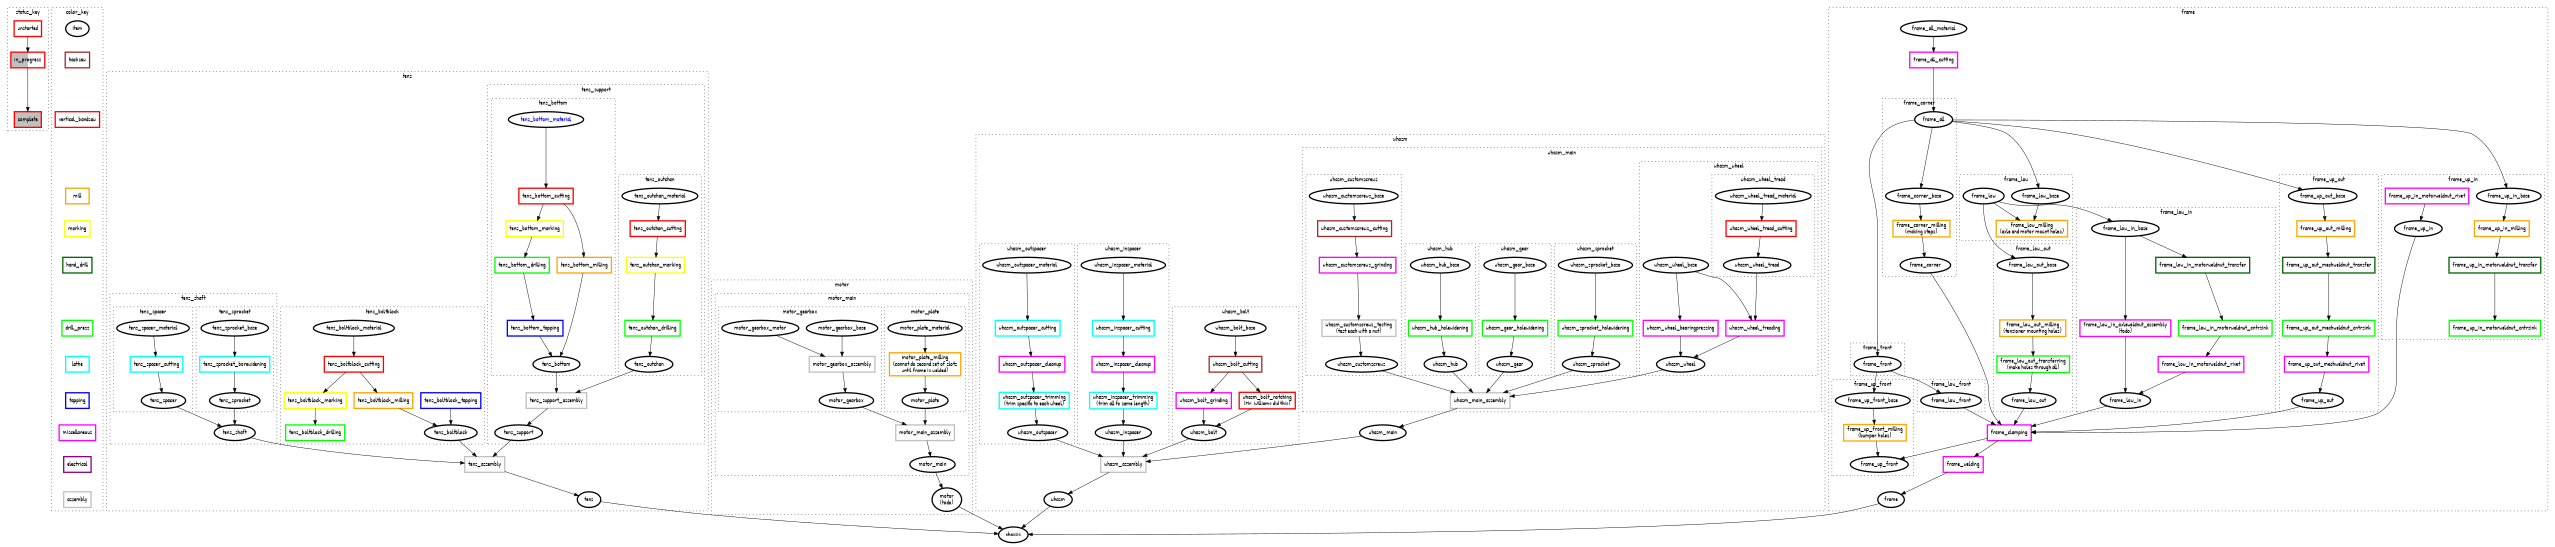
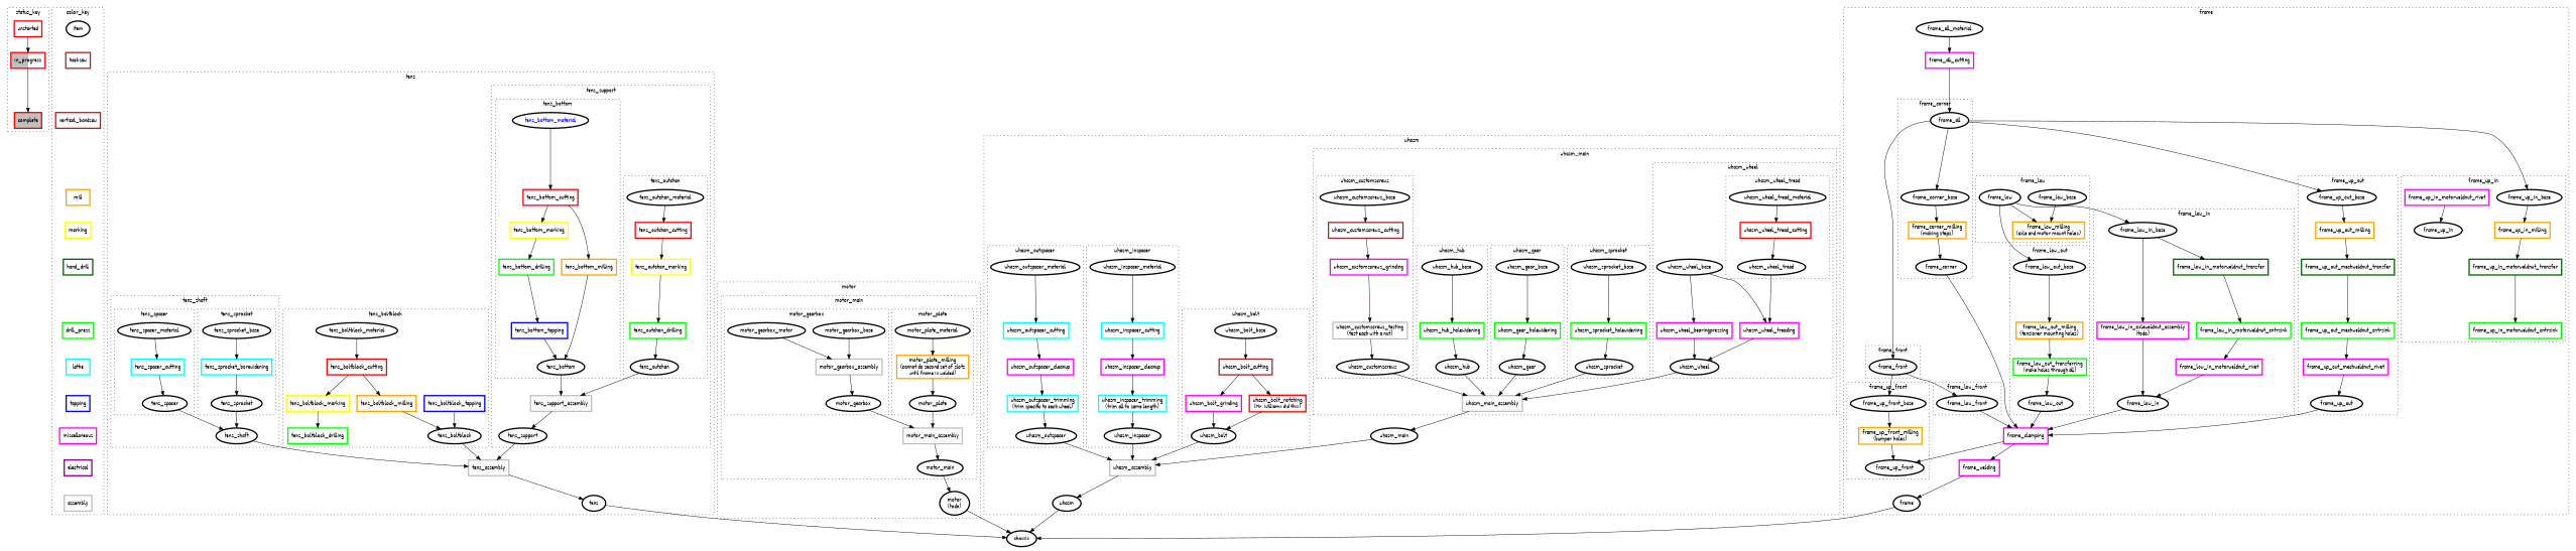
  digraph {
    fontname="Patrick Hand"
    forcelabels=true
    rankdir=TB
    node [fillcolor=white fontcolor=black fontname="Patrick Hand" penwidth=3 shape=box style=filled]
    edge [fontname="Patrick Hand"]
    unstarted [color=red]
    in_progress [color=red fillcolor="gray;0.5:white"]
    complete [color=red fillcolor=gray]
    item [shape=oval]
    hacksaw [color=brown]
    vertical_bandsaw [color=red]
    mill [color=orange]
    marking [color=yellow]
    hand_drill [color=darkgreen]
    drill_press [color=green]
    lathe [color=cyan]
    tapping [color=blue]
    miscellaneous [color=magenta]
    electrical [color=magenta4]
    assembly [color=gray]
    frame_all [shape=oval]
    frame_corner_base [shape=oval]
    frame_corner_milling [color=orange label="\N\n(making steps)"]
    frame_corner [shape=oval]
    frame_front [shape=oval]
    frame_low_front [shape=oval]
    frame_up_front_base [shape=oval]
    frame_up_front_milling [color=orange label="\N\n(bumper holes)"]
    frame_up_front [shape=oval]
    frame_low_base [shape=oval]
    frame_low_milling [color=orange label="\N\n(axle and motor mount holes)"]
    frame_low [shape=oval]
    frame_low_in_base [shape=oval]
    frame_low_in_axleweldnut_assembly [color=magenta label="\N\n(todo)"]
    frame_low_in_motorweldnut_transfer [color=darkgreen]
    frame_low_in [shape=oval]
    frame_low_in_motorweldnut_cntrsink [color=green]
    frame_low_in_motorweldnut_rivet [color=magenta]
    frame_low_out_base [shape=oval]
    frame_low_out_milling [color=orange label="\N\n(tensioner mounting holes)"]
    frame_low_out_transferring [color=green label="\N\n(make holes through all)"]
    frame_low_out [shape=oval]
    frame_up_out_base [shape=oval]
    frame_up_out_milling [color=orange]
    frame_up_out_mechweldnut_transfer [color=darkgreen]
    frame_up_out_mechweldnut_cntrsink [color=green]
    frame_up_out_mechweldnut_rivet [color=magenta]
    frame_up_out [shape=oval]
    frame_up_in_base [shape=oval]
    frame_up_in_milling [color=orange]
    frame_up_in_motorweldnut_transfer [color=darkgreen]
    frame_up_in_motorweldnut_cntrsink [color=green]
    frame_up_in_motorweldnut_rivet [color=magenta]
    frame_up_in [shape=oval]
    frame_all_material [shape=oval]
    frame_all_cutting [color=magenta]
    frame_clamping [color=magenta]
    frame_welding [color=magenta]
    frame [shape=oval]
    tens_outchan_material [shape=oval]
    tens_outchan_cutting [color=red]
    tens_outchan_marking [color=yellow]
    tens_outchan_drilling [color=green]
    tens_outchan [shape=oval]
    tens_bottom_material [fontcolor=blue shape=oval]
    tens_bottom_cutting [color=red]
    tens_bottom_marking [color=yellow]
    tens_bottom_milling [color=orange]
    tens_bottom_drilling [color=green]
    tens_bottom_tapping [color=blue]
    tens_bottom [shape=oval]
    tens_support_assembly [color=gray]
    tens_support [shape=oval]
    tens_boltblock_material [shape=oval]
    tens_boltblock_cutting [color=red]
    tens_boltblock_marking [color=yellow]
    tens_boltblock_milling [color=orange]
    tens_boltblock_drilling [color=green]
    tens_boltblock_tapping [color=blue]
    tens_boltblock [shape=oval]
    tens_sprocket_base [shape=oval]
    tens_sprocket_borewidening [color=cyan]
    tens_sprocket [shape=oval]
    tens_spacer_material [shape=oval]
    tens_spacer_cutting [color=cyan]
    tens_spacer [shape=oval]
    tens_shaft [shape=""]
    tens_assembly [color=gray]
    tens [shape=oval]
    motor_plate_material [shape=oval]
    motor_plate_milling [color=orange label="\N\n(cannot do second set of slots\nuntil frame is welded)"]
    motor_plate [shape=oval]
    motor_gearbox_base [shape=oval]
    motor_gearbox_assembly [color=gray]
    motor_gearbox_motor [shape=oval]
    motor_gearbox [shape=oval]
    motor_main_assembly [color=gray]
    motor_main [shape=oval]
    motor [label="\N\n(todo)" shape=oval]
    whasm_wheel_tread_cutting [color=red]
    whasm_wheel_tread_material [shape=""]
    whasm_wheel_tread [shape=oval]
    whasm_wheel_treading [color=magenta]
    whasm_wheel_base [shape=oval]
    whasm_wheel_bearingpressing [color=magenta]
    whasm_wheel [shape=oval]
    whasm_sprocket_base [shape=oval]
    whasm_sprocket_holewidening [color=green]
    whasm_sprocket [shape=oval]
    whasm_gear_base [shape=oval]
    whasm_gear_holewidening [color=green]
    whasm_gear [shape=oval]
    whasm_hub_base [shape=oval]
    whasm_hub_holewidening [color=green]
    whasm_hub [shape=oval]
    whasm_customscrews_base [shape=oval]
    whasm_customscrews_cutting [color=brown]
    whasm_customscrews_grinding [color=magenta]
    whasm_customscrews_testing [color=gray label="\N\n(test each with a nut)"]
    whasm_customscrews [shape=oval]
    whasm_main_assembly [color=gray]
    whasm_bolt_base [shape=oval]
    whasm_bolt_cutting [color=brown]
    whasm_bolt_grinding [color=magenta]
    whasm_bolt_notching [color=red label="\N\n(Mr. Williams did this)"]
    whasm_bolt [shape=oval]
    whasm_inspacer_material [shape=oval]
    whasm_inspacer_cutting [color=cyan]
    whasm_inspacer_cleanup [color=magenta]
    whasm_inspacer_trimming [color=cyan label="\N\n(trim all to same length)"]
    whasm_inspacer [shape=oval]
    whasm_outspacer_material [shape=oval]
    whasm_outspacer_cutting [color=cyan]
    whasm_outspacer_cleanup [color=magenta]
    whasm_outspacer_trimming [color=cyan label="\N\n(trim specific to each wheel)"]
    whasm_outspacer [shape=oval]
    whasm_main [shape=oval]
    whasm_assembly [color=gray]
    whasm [shape=oval]
    chassis [shape=oval]
    subgraph cluster_1 {
      label=status_key
      style=dotted
      unstarted
      in_progress
      complete
    }
    subgraph cluster_2 {
      label=color_key
      style=dotted
      item
      hacksaw
      vertical_bandsaw
      mill
      marking
      hand_drill
      drill_press
      lathe
      tapping
      miscellaneous
      electrical
      assembly
    }
    subgraph cluster_3 {
      label=frame
      style=dotted
      frame_all_material
      frame_all_cutting
      frame_clamping
      frame_welding
      frame
      subgraph cluster_4 {
        label=frame_corner
        style=dotted
        frame_all
        frame_corner_base
        frame_corner_milling
        frame_corner
      }
      subgraph cluster_5 {
        label=frame_front
        style=dotted
        frame_front
      }
      subgraph cluster_6 {
        label=frame_low_front
        style=dotted
        frame_low_front
      }
      subgraph cluster_7 {
        label=frame_up_front
        style=dotted
        frame_up_front_base
        frame_up_front_milling
        frame_up_front
      }
      subgraph cluster_8 {
        label=frame_low
        style=dotted
        frame_low_base
        frame_low_milling
        frame_low
      }
      subgraph cluster_9 {
        label=frame_low_in
        style=dotted
        frame_low_in_base
        frame_low_in_axleweldnut_assembly
        frame_low_in_motorweldnut_transfer
        frame_low_in
        frame_low_in_motorweldnut_cntrsink
        frame_low_in_motorweldnut_rivet
      }
      subgraph cluster_10 {
        label=frame_low_out
        style=dotted
        frame_low_out_base
        frame_low_out_milling
        frame_low_out_transferring
        frame_low_out
      }
      subgraph cluster_11 {
        label=frame_up_out
        style=dotted
        frame_up_out_base
        frame_up_out_milling
        frame_up_out_mechweldnut_transfer
        frame_up_out_mechweldnut_cntrsink
        frame_up_out_mechweldnut_rivet
        frame_up_out
      }
      subgraph cluster_12 {
        label=frame_up_in
        style=dotted
        frame_up_in_base
        frame_up_in_milling
        frame_up_in_motorweldnut_transfer
        frame_up_in_motorweldnut_cntrsink
        frame_up_in_motorweldnut_rivet
        frame_up_in
      }
    }
    subgraph cluster_13 {
      label=tens
      style=dotted
      tens_assembly
      tens
      subgraph cluster_14 {
        label=tens_support
        style=dotted
        tens_support_assembly
        tens_support
        subgraph cluster_15 {
          label=tens_outchan
          style=dotted
          tens_outchan_material
          tens_outchan_cutting
          tens_outchan_marking
          tens_outchan_drilling
          tens_outchan
        }
        subgraph cluster_16 {
          label=tens_bottom
          style=dotted
          tens_bottom_material
          tens_bottom_cutting
          tens_bottom_marking
          tens_bottom_milling
          tens_bottom_drilling
          tens_bottom_tapping
          tens_bottom
        }
      }
      subgraph cluster_17 {
        label=tens_boltblock
        style=dotted
        tens_boltblock_material
        tens_boltblock_cutting
        tens_boltblock_marking
        tens_boltblock_milling
        tens_boltblock_drilling
        tens_boltblock_tapping
        tens_boltblock
      }
      subgraph cluster_18 {
        label=tens_shaft
        style=dotted
        tens_shaft
        subgraph cluster_19 {
          label=tens_sprocket
          style=dotted
          tens_sprocket_base
          tens_sprocket_borewidening
          tens_sprocket
        }
        subgraph cluster_20 {
          label=tens_spacer
          style=dotted
          tens_spacer_material
          tens_spacer_cutting
          tens_spacer
        }
      }
    }
    subgraph cluster_21 {
      label=motor
      style=dotted
      motor
      subgraph cluster_22 {
        label=motor_main
        style=dotted
        motor_main_assembly
        motor_main
        subgraph cluster_23 {
          label=motor_plate
          style=dotted
          motor_plate_material
          motor_plate_milling
          motor_plate
        }
        subgraph cluster_24 {
          label=motor_gearbox
          style=dotted
          motor_gearbox_base
          motor_gearbox_assembly
          motor_gearbox_motor
          motor_gearbox
        }
      }
    }
    subgraph cluster_25 {
      label=whasm
      style=dotted
      whasm_main
      whasm_assembly
      whasm
      subgraph cluster_26 {
        label=whasm_main
        style=dotted
        whasm_main_assembly
        subgraph cluster_27 {
          label=whasm_wheel
          style=dotted
          whasm_wheel_treading
          whasm_wheel_base
          whasm_wheel_bearingpressing
          whasm_wheel
          subgraph cluster_28 {
            label=whasm_wheel_tread
            style=dotted
            whasm_wheel_tread_cutting
            whasm_wheel_tread_material
            whasm_wheel_tread
          }
        }
        subgraph cluster_29 {
          label=whasm_sprocket
          style=dotted
          whasm_sprocket_base
          whasm_sprocket_holewidening
          whasm_sprocket
        }
        subgraph cluster_30 {
          label=whasm_gear
          style=dotted
          whasm_gear_base
          whasm_gear_holewidening
          whasm_gear
        }
        subgraph cluster_31 {
          label=whasm_hub
          style=dotted
          whasm_hub_base
          whasm_hub_holewidening
          whasm_hub
        }
        subgraph cluster_32 {
          label=whasm_customscrews
          style=dotted
          whasm_customscrews_base
          whasm_customscrews_cutting
          whasm_customscrews_grinding
          whasm_customscrews_testing
          whasm_customscrews
        }
      }
      subgraph cluster_33 {
        label=whasm_bolt
        style=dotted
        whasm_bolt_base
        whasm_bolt_cutting
        whasm_bolt_grinding
        whasm_bolt_notching
        whasm_bolt
      }
      subgraph cluster_34 {
        label=whasm_inspacer
        style=dotted
        whasm_inspacer_material
        whasm_inspacer_cutting
        whasm_inspacer_cleanup
        whasm_inspacer_trimming
        whasm_inspacer
      }
      subgraph cluster_35 {
        label=whasm_outspacer
        style=dotted
        whasm_outspacer_material
        whasm_outspacer_cutting
        whasm_outspacer_cleanup
        whasm_outspacer_trimming
        whasm_outspacer
      }
    }
    unstarted -> in_progress
    in_progress -> complete
    item -> hacksaw [style=invis]
    hacksaw -> vertical_bandsaw [style=invis]
    vertical_bandsaw -> mill [style=invis]
    mill -> marking [style=invis]
    marking -> hand_drill [style=invis]
    hand_drill -> drill_press [style=invis]
    drill_press -> lathe [style=invis]
    lathe -> tapping [style=invis]
    tapping -> miscellaneous [style=invis]
    miscellaneous -> electrical [style=invis]
    electrical -> assembly [style=invis]
    frame_all -> frame_corner_base
    frame_all -> frame_front
-   frame_all -> frame_low_base
    frame_all -> frame_up_out_base
    frame_all -> frame_up_in_base
    frame_corner_base -> frame_corner_milling
    frame_corner_milling -> frame_corner
    frame_corner -> frame_clamping
    frame_front -> frame_low_front
    frame_front -> frame_up_front_base
    frame_low_front -> frame_clamping
    frame_up_front_base -> frame_up_front_milling
    frame_up_front_milling -> frame_up_front
    frame_low_base -> frame_low_milling
    frame_low -> frame_low_milling
    frame_low -> frame_low_in_base
    frame_low -> frame_low_out_base
    frame_low_in_base -> frame_low_in_axleweldnut_assembly
    frame_low_in_base -> frame_low_in_motorweldnut_transfer
    frame_low_in_axleweldnut_assembly -> frame_low_in
    frame_low_in_motorweldnut_transfer -> frame_low_in_motorweldnut_cntrsink
    frame_low_in -> frame_clamping
    frame_low_in_motorweldnut_cntrsink -> frame_low_in_motorweldnut_rivet
    frame_low_in_motorweldnut_rivet -> frame_low_in
    frame_low_out_base -> frame_low_out_milling
    frame_low_out_milling -> frame_low_out_transferring
    frame_low_out_transferring -> frame_low_out
    frame_low_out -> frame_clamping
    frame_up_out_base -> frame_up_out_milling
    frame_up_out_milling -> frame_up_out_mechweldnut_transfer
    frame_up_out_mechweldnut_transfer -> frame_up_out_mechweldnut_cntrsink
    frame_up_out_mechweldnut_cntrsink -> frame_up_out_mechweldnut_rivet
    frame_up_out_mechweldnut_rivet -> frame_up_out
    frame_up_out -> frame_clamping
    frame_up_in_base -> frame_up_in_milling
    frame_up_in_milling -> frame_up_in_motorweldnut_transfer
    frame_up_in_motorweldnut_transfer -> frame_up_in_motorweldnut_cntrsink
    frame_up_in_motorweldnut_rivet -> frame_up_in
-   frame_up_in -> frame_clamping
    frame_all_material -> frame_all_cutting
    frame_all_cutting -> frame_all
    frame_clamping -> frame_up_front
    frame_clamping -> frame_welding
    frame_welding -> frame
    frame -> chassis
    tens_outchan_material -> tens_outchan_cutting
    tens_outchan_cutting -> tens_outchan_marking
    tens_outchan_marking -> tens_outchan_drilling
    tens_outchan_drilling -> tens_outchan
    tens_outchan -> tens_support_assembly
    tens_bottom_material -> tens_bottom_cutting
    tens_bottom_cutting -> tens_bottom_marking
    tens_bottom_cutting -> tens_bottom_milling
    tens_bottom_marking -> tens_bottom_drilling
    tens_bottom_milling -> tens_bottom
    tens_bottom_drilling -> tens_bottom_tapping
    tens_bottom_tapping -> tens_bottom
    tens_bottom -> tens_support_assembly
    tens_support_assembly -> tens_support
    tens_support -> tens_assembly
    tens_boltblock_material -> tens_boltblock_cutting
    tens_boltblock_cutting -> tens_boltblock_marking
    tens_boltblock_cutting -> tens_boltblock_milling
    tens_boltblock_marking -> tens_boltblock_drilling
    tens_boltblock_milling -> tens_boltblock
    tens_boltblock_tapping -> tens_boltblock
    tens_boltblock -> tens_assembly
    tens_sprocket_base -> tens_sprocket_borewidening
    tens_sprocket_borewidening -> tens_sprocket
    tens_sprocket -> tens_shaft
    tens_spacer_material -> tens_spacer_cutting
    tens_spacer_cutting -> tens_spacer
    tens_spacer -> tens_shaft
    tens_shaft -> tens_assembly
    tens_assembly -> tens
    tens -> chassis
    motor_plate_material -> motor_plate_milling
    motor_plate_milling -> motor_plate
    motor_plate -> motor_main_assembly
    motor_gearbox_base -> motor_gearbox_assembly
    motor_gearbox_assembly -> motor_gearbox
    motor_gearbox_motor -> motor_gearbox_assembly
    motor_gearbox -> motor_main_assembly
    motor_main_assembly -> motor_main
    motor_main -> motor
    motor -> chassis
    whasm_wheel_tread_cutting -> whasm_wheel_tread
    whasm_wheel_tread_material -> whasm_wheel_tread_cutting
    whasm_wheel_tread -> whasm_wheel_treading
    whasm_wheel_treading -> whasm_wheel
    whasm_wheel_base -> whasm_wheel_treading
    whasm_wheel_base -> whasm_wheel_bearingpressing
    whasm_wheel_bearingpressing -> whasm_wheel
    whasm_wheel -> whasm_main_assembly
    whasm_sprocket_base -> whasm_sprocket_holewidening
    whasm_sprocket_holewidening -> whasm_sprocket
    whasm_sprocket -> whasm_main_assembly
    whasm_gear_base -> whasm_gear_holewidening
    whasm_gear_holewidening -> whasm_gear
    whasm_gear -> whasm_main_assembly
    whasm_hub_base -> whasm_hub_holewidening
    whasm_hub_holewidening -> whasm_hub
    whasm_hub -> whasm_main_assembly
    whasm_customscrews_base -> whasm_customscrews_cutting
    whasm_customscrews_cutting -> whasm_customscrews_grinding
    whasm_customscrews_grinding -> whasm_customscrews_testing
    whasm_customscrews_testing -> whasm_customscrews
    whasm_customscrews -> whasm_main_assembly
    whasm_main_assembly -> whasm_main
    whasm_bolt_base -> whasm_bolt_cutting
    whasm_bolt_cutting -> whasm_bolt_grinding
    whasm_bolt_cutting -> whasm_bolt_notching
    whasm_bolt_grinding -> whasm_bolt
    whasm_bolt_notching -> whasm_bolt
    whasm_bolt -> whasm_assembly
    whasm_inspacer_material -> whasm_inspacer_cutting
    whasm_inspacer_cutting -> whasm_inspacer_cleanup
    whasm_inspacer_cleanup -> whasm_inspacer_trimming
    whasm_inspacer_trimming -> whasm_inspacer
    whasm_inspacer -> whasm_assembly
    whasm_outspacer_material -> whasm_outspacer_cutting
    whasm_outspacer_cutting -> whasm_outspacer_cleanup
    whasm_outspacer_cleanup -> whasm_outspacer_trimming
    whasm_outspacer_trimming -> whasm_outspacer
    whasm_outspacer -> whasm_assembly
    whasm_main -> whasm_assembly
    whasm_assembly -> whasm
    whasm -> chassis
  }
